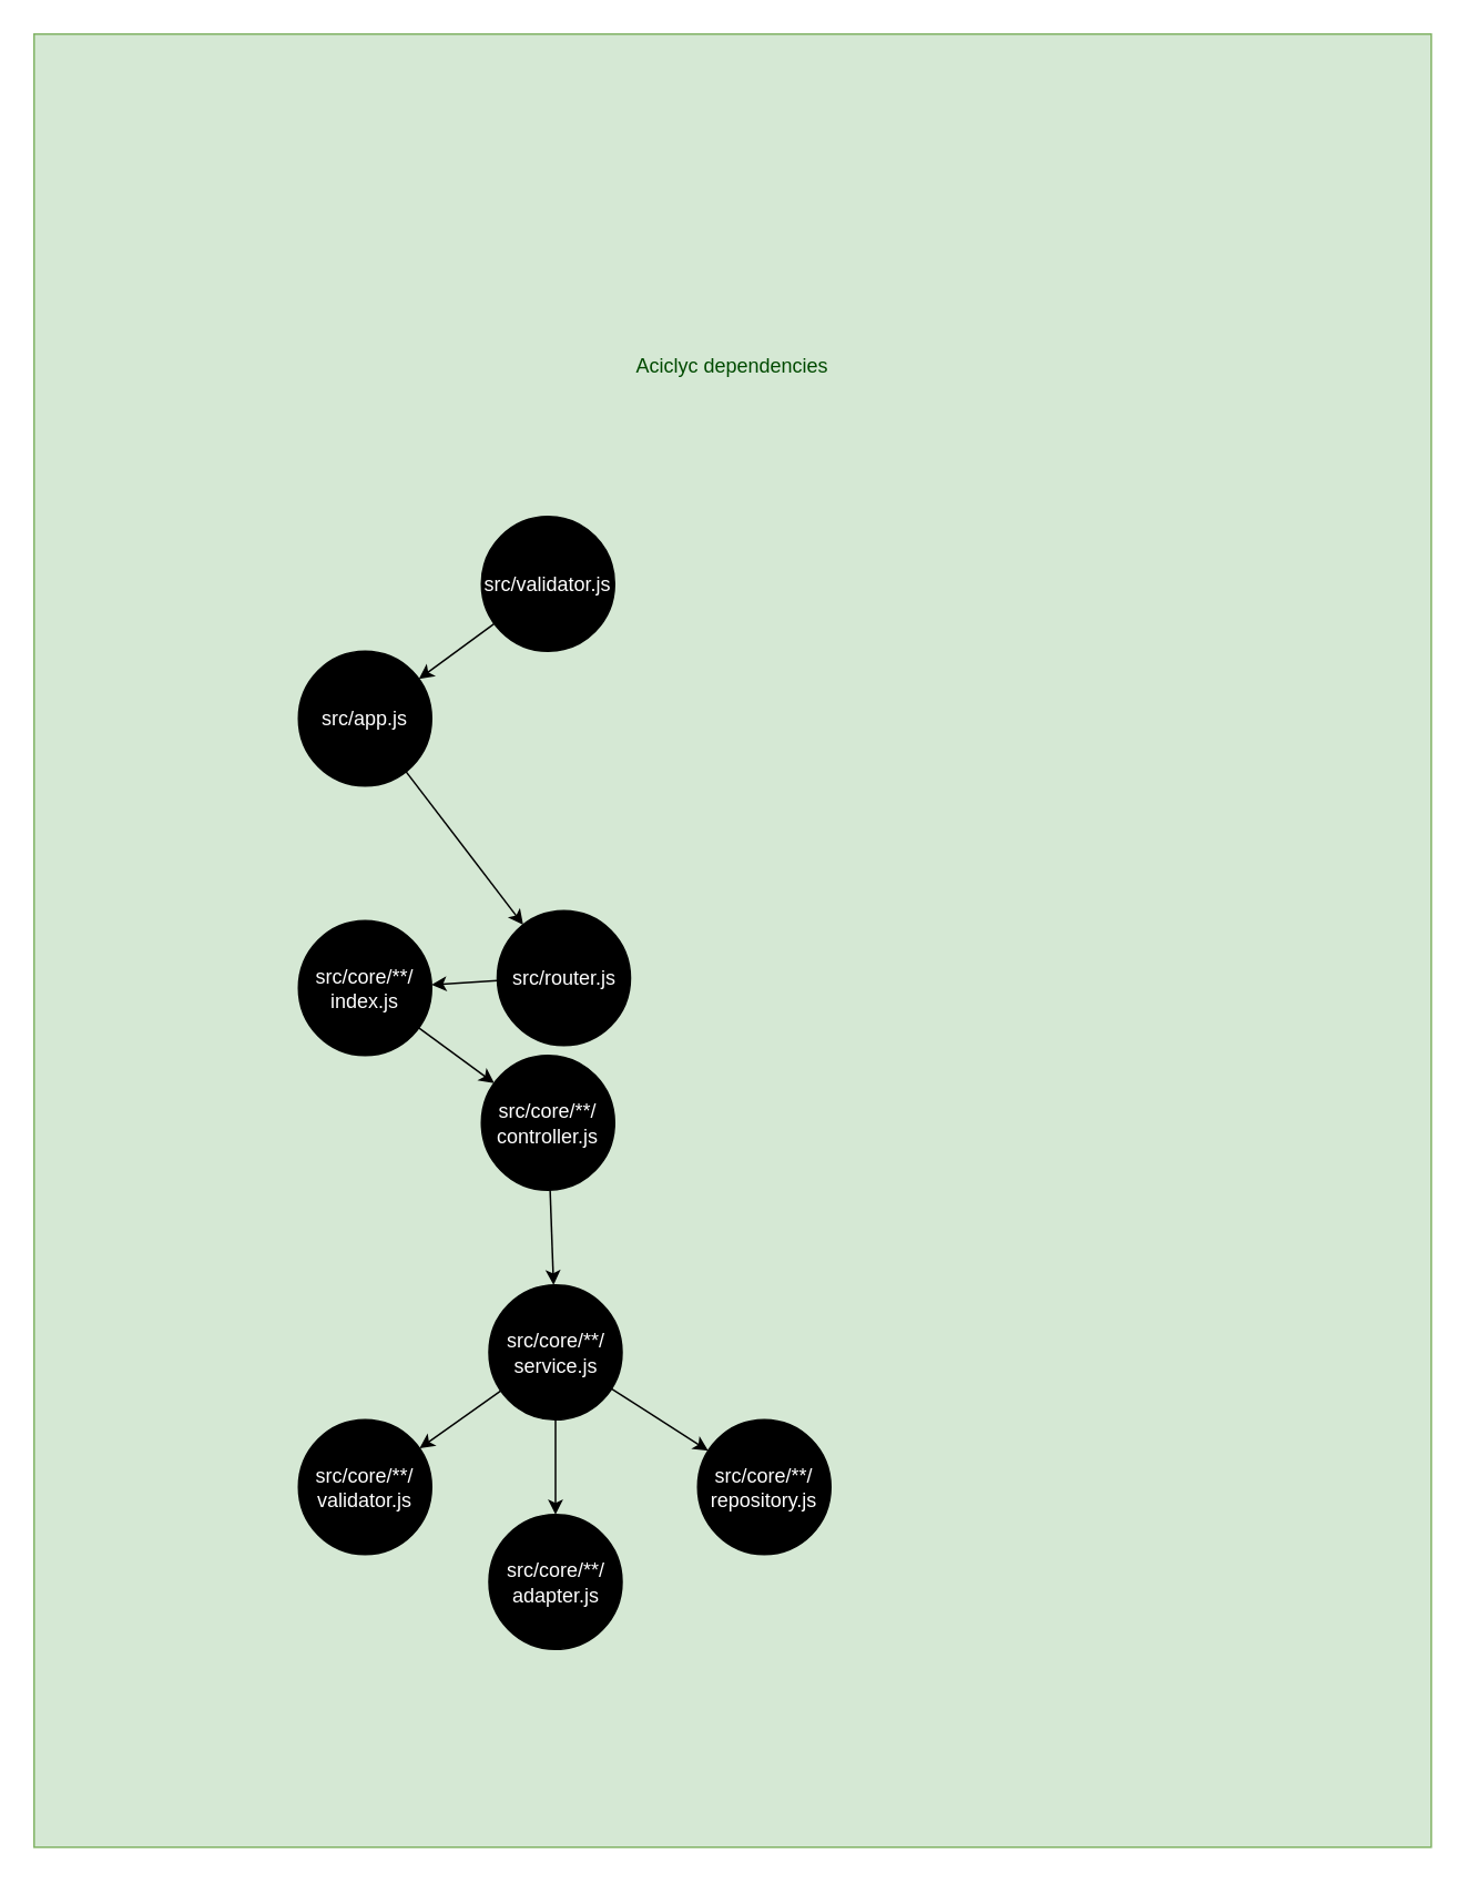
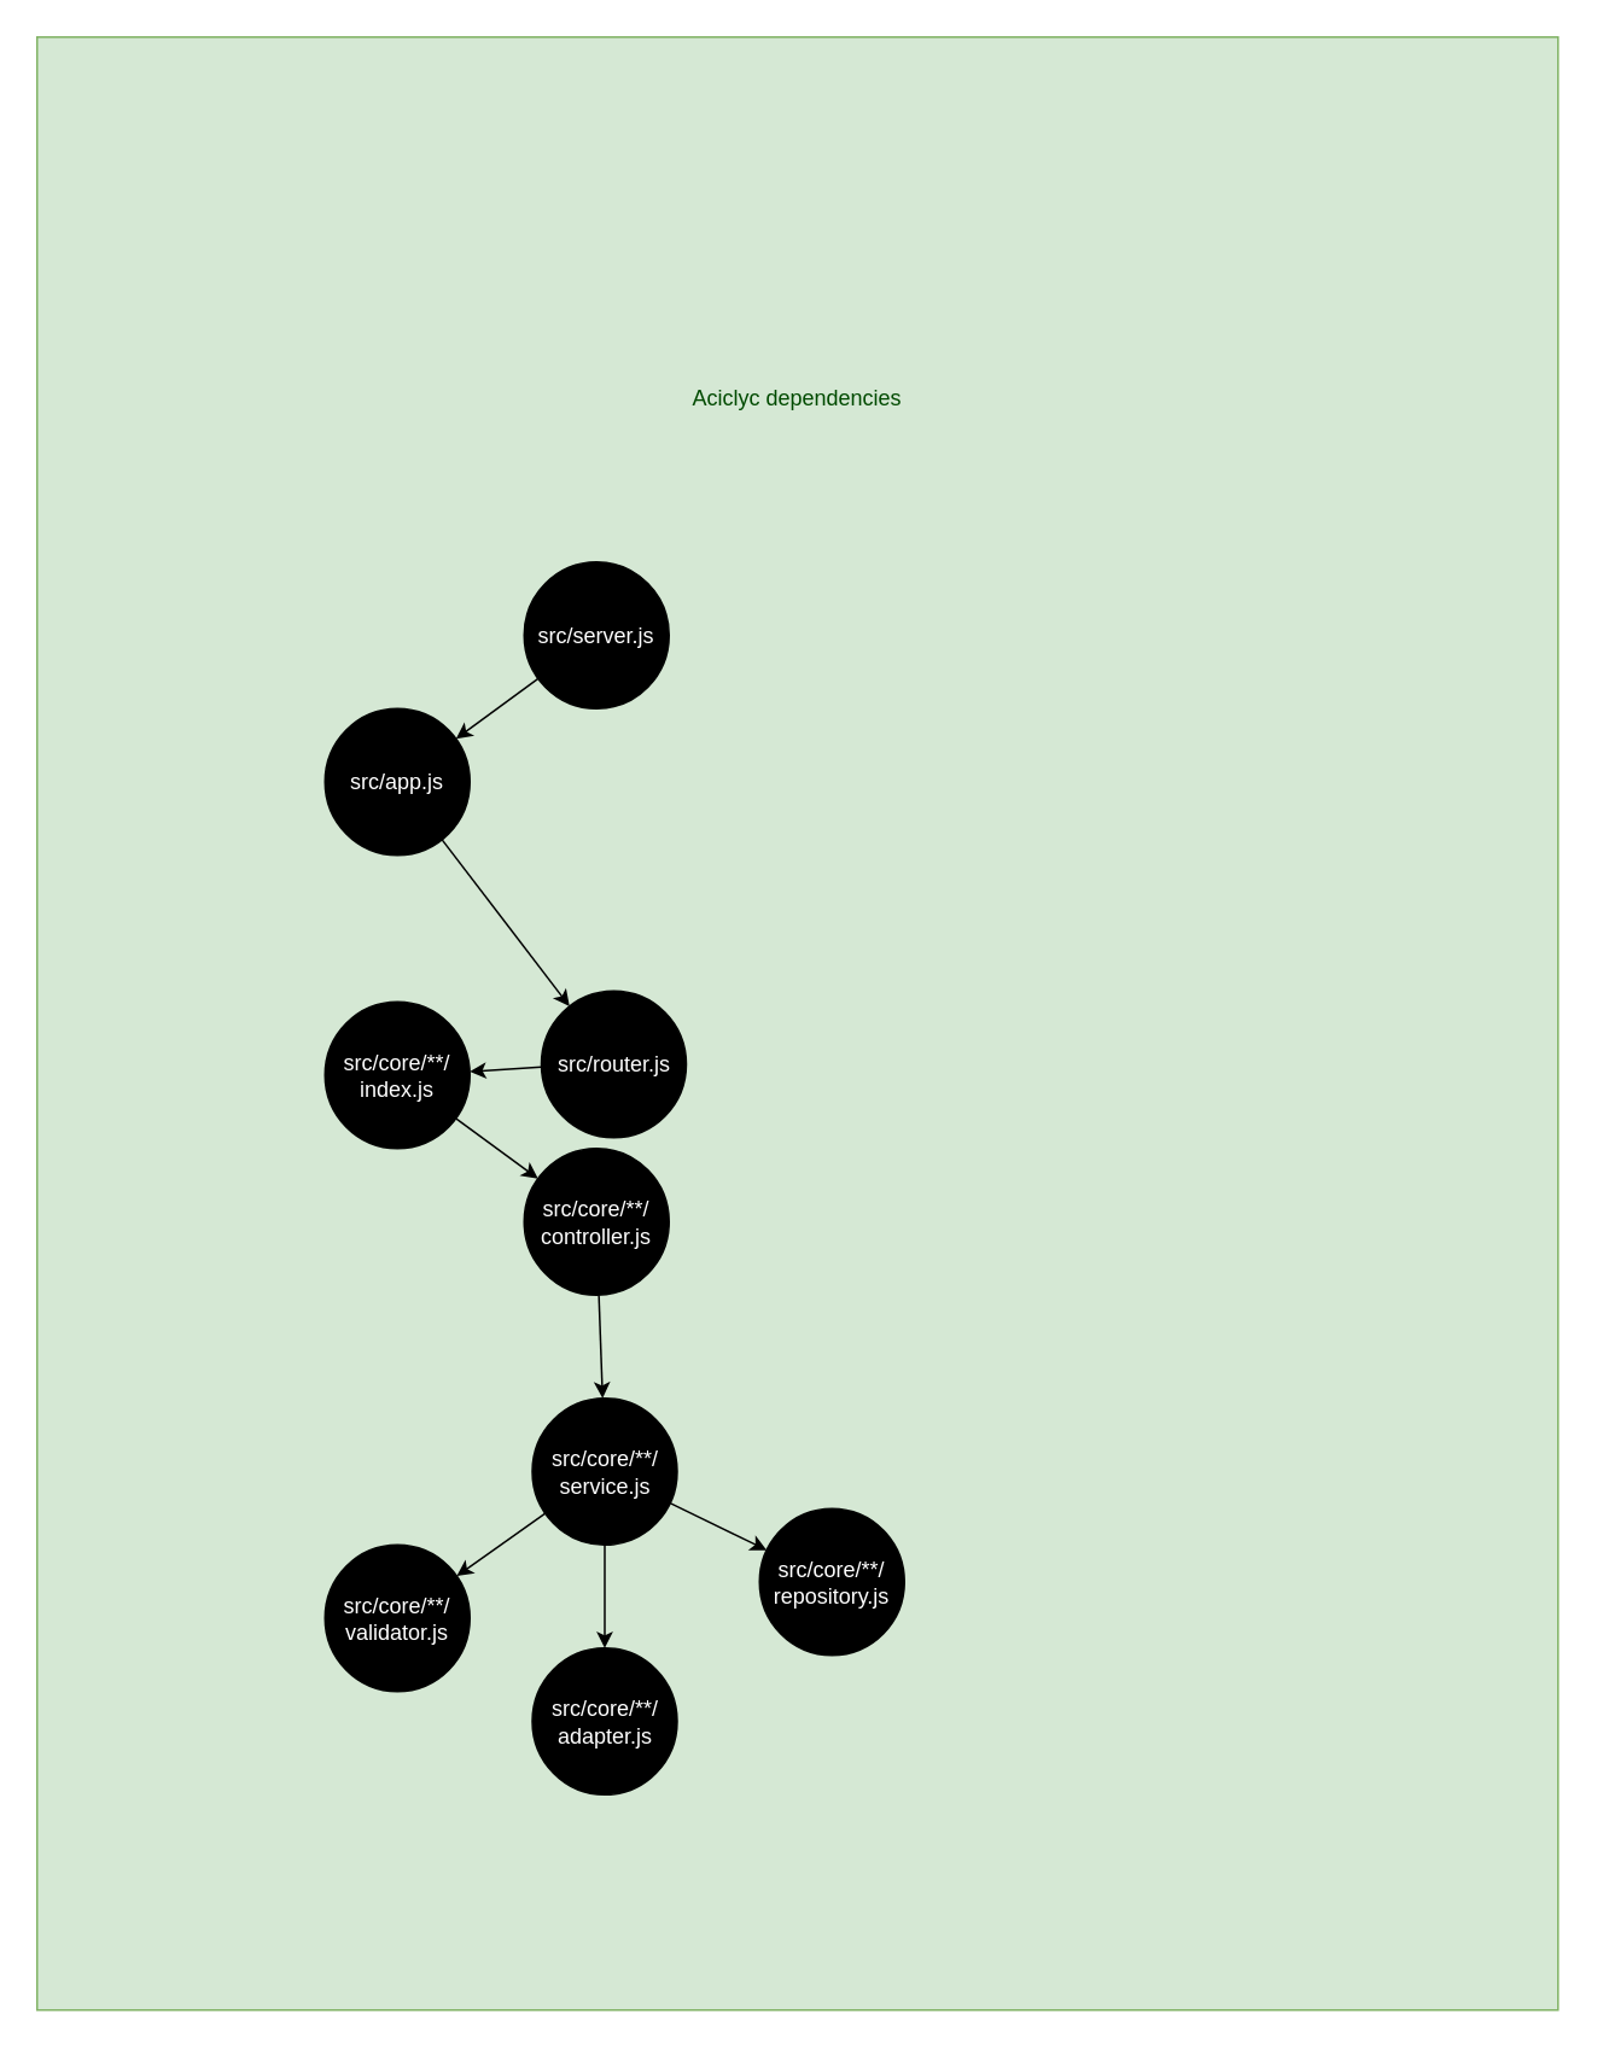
  <mxCell id="0" />
  <mxCell id="1" parent="0" />
  <mxCell id="2" value="" style="rounded=0;whiteSpace=wrap;html=1;fontSize=20;fillColor=#d5e8d4;strokeColor=#82b366;" parent="1" vertex="1"><mxGeometry x="20" width="840" height="1090" as="geometry" y="20" /></mxCell>
  <mxCell id="3" value="Aciclyc dependencies" style="text;html=1;strokeColor=none;fillColor=none;align=center;verticalAlign=middle;whiteSpace=wrap;rounded=0;fontColor=#004A00;" vertex="1" parent="1"><mxGeometry x="360" y="210" width="160" height="20" as="geometry" /></mxCell>
- <mxCell id="4" value="src/core/**/&lt;br&gt;repository.js" style="ellipse;whiteSpace=wrap;html=1;aspect=fixed;fillColor=#000000;fontColor=#FFFFFF;" parent="1" vertex="1"><mxGeometry x="419" y="853" width="80" height="81" as="geometry" /></mxCell>
+ <mxCell id="4" value="src/core/**/&lt;br&gt;repository.js" style="ellipse;whiteSpace=wrap;html=1;aspect=fixed;fillColor=#000000;fontColor=#FFFFFF;" parent="1" vertex="1"><mxGeometry x="419" y="833" width="80" height="81" as="geometry" /></mxCell>
  <mxCell id="5" style="rounded=0;orthogonalLoop=1;jettySize=auto;html=1;" parent="1" source="8" target="4" edge="1"><mxGeometry relative="1" as="geometry" /></mxCell>
  <mxCell id="6" style="rounded=0;orthogonalLoop=1;jettySize=auto;html=1;" parent="1" source="8" target="9" edge="1"><mxGeometry relative="1" as="geometry" /></mxCell>
  <mxCell id="7" style="rounded=0;orthogonalLoop=1;jettySize=auto;html=1;" parent="1" source="8" target="18" edge="1"><mxGeometry relative="1" as="geometry" /></mxCell>
  <mxCell id="8" value="src/core/**/&lt;br&gt;service.js" style="ellipse;whiteSpace=wrap;html=1;aspect=fixed;fillColor=#000000;fontColor=#FFFFFF;" parent="1" vertex="1"><mxGeometry x="293.5" y="772" width="80" height="81" as="geometry" /></mxCell>
  <mxCell id="9" value="src/core/**/&lt;br&gt;validator.js" style="ellipse;whiteSpace=wrap;html=1;aspect=fixed;fillColor=#000000;fontColor=#FFFFFF;" parent="1" vertex="1"><mxGeometry x="179" y="853" width="80" height="81" as="geometry" /></mxCell>
  <mxCell id="10" style="rounded=0;orthogonalLoop=1;jettySize=auto;html=1;" parent="1" source="11" target="17" edge="1"><mxGeometry relative="1" as="geometry" /></mxCell>
  <mxCell id="11" value="src/router.js" style="ellipse;whiteSpace=wrap;html=1;aspect=fixed;fillColor=#000000;fontColor=#FFFFFF;" parent="1" vertex="1"><mxGeometry x="298.5" y="547" width="80" height="81" as="geometry" /></mxCell>
  <mxCell id="12" style="rounded=0;orthogonalLoop=1;jettySize=auto;html=1;" parent="1" source="13" target="11" edge="1"><mxGeometry relative="1" as="geometry" /></mxCell>
  <mxCell id="13" value="src/app.js" style="ellipse;whiteSpace=wrap;html=1;aspect=fixed;fillColor=#000000;fontColor=#FFFFFF;" parent="1" vertex="1"><mxGeometry x="179" y="391" width="80" height="81" as="geometry" /></mxCell>
  <mxCell id="14" style="rounded=0;orthogonalLoop=1;jettySize=auto;html=1;" parent="1" source="15" target="13" edge="1"><mxGeometry relative="1" as="geometry" /></mxCell>
- <mxCell id="15" value="src/validator.js" style="ellipse;whiteSpace=wrap;html=1;aspect=fixed;fillColor=#000000;fontColor=#FFFFFF;" parent="1" vertex="1"><mxGeometry x="289" y="310" width="80" height="81" as="geometry" /></mxCell>
+ <mxCell id="15" value="src/server.js" style="ellipse;whiteSpace=wrap;html=1;aspect=fixed;fillColor=#000000;fontColor=#FFFFFF;" parent="1" vertex="1"><mxGeometry x="289" y="310" width="80" height="81" as="geometry" /></mxCell>
  <mxCell id="16" style="rounded=0;orthogonalLoop=1;jettySize=auto;html=1;" parent="1" source="17" target="20" edge="1"><mxGeometry relative="1" as="geometry" /></mxCell>
  <mxCell id="17" value="src/core/**/&lt;br&gt;index.js" style="ellipse;whiteSpace=wrap;html=1;aspect=fixed;fillColor=#000000;fontColor=#FFFFFF;" parent="1" vertex="1"><mxGeometry x="179" y="553" width="80" height="81" as="geometry" /></mxCell>
  <mxCell id="18" value="src/core/**/&lt;br&gt;adapter.js" style="ellipse;whiteSpace=wrap;html=1;aspect=fixed;fillColor=#000000;fontColor=#FFFFFF;" parent="1" vertex="1"><mxGeometry x="293.5" y="910" width="80" height="81" as="geometry" /></mxCell>
  <mxCell id="19" style="rounded=0;orthogonalLoop=1;jettySize=auto;html=1;" edge="1" parent="1" source="20" target="8"><mxGeometry relative="1" as="geometry" /></mxCell>
  <mxCell id="20" value="src/core/**/&lt;br&gt;controller.js" style="ellipse;whiteSpace=wrap;html=1;aspect=fixed;fillColor=#000000;fontColor=#FFFFFF;" vertex="1" parent="1"><mxGeometry x="289" y="634" width="80" height="81" as="geometry" /></mxCell>
